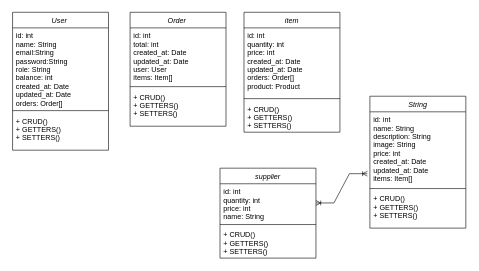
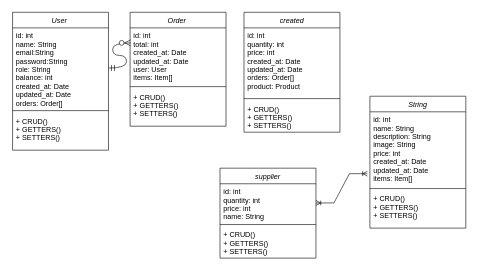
  <mxCell id="0" />
  <mxCell id="1" parent="0" />
  <mxCell id="2" value="User " style="swimlane;fontStyle=2;align=center;verticalAlign=top;childLayout=stackLayout;horizontal=1;startSize=26;horizontalStack=0;resizeParent=1;resizeLast=0;collapsible=1;marginBottom=0;rounded=0;shadow=0;strokeWidth=1;" parent="1" vertex="1"><mxGeometry x="20" y="20" width="160" height="230" as="geometry"><mxRectangle x="230" y="140" width="160" height="26" as="alternateBounds" /></mxGeometry></mxCell>
  <mxCell id="3" value="id: int&#10;name: String&#10;email:String&#10;password:String&#10;role: String&#10;balance: int&#10;created_at: Date&#10;updated_at: Date&#10;orders: Order[]&#10;" style="text;align=left;verticalAlign=top;spacingLeft=4;spacingRight=4;overflow=hidden;rotatable=0;points=[[0,0.5],[1,0.5]];portConstraint=eastwest;" parent="2" vertex="1"><mxGeometry y="26" width="160" height="134" as="geometry" /></mxCell>
  <mxCell id="4" value="" style="line;html=1;strokeWidth=1;align=left;verticalAlign=middle;spacingTop=-1;spacingLeft=3;spacingRight=3;rotatable=0;labelPosition=right;points=[];portConstraint=eastwest;" parent="2" vertex="1"><mxGeometry y="160" width="160" height="8" as="geometry" /></mxCell>
  <mxCell id="5" value="+ CRUD()&#10;+ GETTERS()&#10;+ SETTERS()" style="text;align=left;verticalAlign=top;spacingLeft=4;spacingRight=4;overflow=hidden;rotatable=0;points=[[0,0.5],[1,0.5]];portConstraint=eastwest;" parent="2" vertex="1"><mxGeometry y="168" width="160" height="52" as="geometry" /></mxCell>
  <mxCell id="6" value="Order " style="swimlane;fontStyle=2;align=center;verticalAlign=top;childLayout=stackLayout;horizontal=1;startSize=26;horizontalStack=0;resizeParent=1;resizeLast=0;collapsible=1;marginBottom=0;rounded=0;shadow=0;strokeWidth=1;" parent="1" vertex="1"><mxGeometry x="216" y="20" width="160" height="190" as="geometry"><mxRectangle x="230" y="140" width="160" height="26" as="alternateBounds" /></mxGeometry></mxCell>
  <mxCell id="7" value="id: int&#10;total: int&#10;created_at: Date&#10;updated_at: Date&#10;user: User&#10;items: Item[]&#10;" style="text;align=left;verticalAlign=top;spacingLeft=4;spacingRight=4;overflow=hidden;rotatable=0;points=[[0,0.5],[1,0.5]];portConstraint=eastwest;" parent="6" vertex="1"><mxGeometry y="26" width="160" height="94" as="geometry" /></mxCell>
  <mxCell id="8" value="" style="line;html=1;strokeWidth=1;align=left;verticalAlign=middle;spacingTop=-1;spacingLeft=3;spacingRight=3;rotatable=0;labelPosition=right;points=[];portConstraint=eastwest;" parent="6" vertex="1"><mxGeometry y="120" width="160" height="8" as="geometry" /></mxCell>
  <mxCell id="9" value="+ CRUD()&#10;+ GETTERS()&#10;+ SETTERS()" style="text;align=left;verticalAlign=top;spacingLeft=4;spacingRight=4;overflow=hidden;rotatable=0;points=[[0,0.5],[1,0.5]];portConstraint=eastwest;" parent="6" vertex="1"><mxGeometry y="128" width="160" height="62" as="geometry" /></mxCell>
- <mxCell id="10" value="item" style="swimlane;fontStyle=2;align=center;verticalAlign=top;childLayout=stackLayout;horizontal=1;startSize=26;horizontalStack=0;resizeParent=1;resizeLast=0;collapsible=1;marginBottom=0;rounded=0;shadow=0;strokeWidth=1;" parent="1" vertex="1"><mxGeometry x="406" y="20" width="160" height="200" as="geometry"><mxRectangle x="230" y="140" width="160" height="26" as="alternateBounds" /></mxGeometry></mxCell>
+ <mxCell id="10" value="created" style="swimlane;fontStyle=2;align=center;verticalAlign=top;childLayout=stackLayout;horizontal=1;startSize=26;horizontalStack=0;resizeParent=1;resizeLast=0;collapsible=1;marginBottom=0;rounded=0;shadow=0;strokeWidth=1;" parent="1" vertex="1"><mxGeometry x="406" y="20" width="160" height="200" as="geometry"><mxRectangle x="230" y="140" width="160" height="26" as="alternateBounds" /></mxGeometry></mxCell>
  <mxCell id="11" value="id: int&#10;quantity: int&#10;price: int&#10;created_at: Date&#10;updated_at: Date&#10;orders: Order[]&#10;product: Product" style="text;align=left;verticalAlign=top;spacingLeft=4;spacingRight=4;overflow=hidden;rotatable=0;points=[[0,0.5],[1,0.5]];portConstraint=eastwest;" parent="10" vertex="1"><mxGeometry y="26" width="160" height="114" as="geometry" /></mxCell>
  <mxCell id="12" value="" style="line;html=1;strokeWidth=1;align=left;verticalAlign=middle;spacingTop=-1;spacingLeft=3;spacingRight=3;rotatable=0;labelPosition=right;points=[];portConstraint=eastwest;" parent="10" vertex="1"><mxGeometry y="140" width="160" height="8" as="geometry" /></mxCell>
  <mxCell id="13" value="+ CRUD()&#10;+ GETTERS()&#10;+ SETTERS()" style="text;align=left;verticalAlign=top;spacingLeft=4;spacingRight=4;overflow=hidden;rotatable=0;points=[[0,0.5],[1,0.5]];portConstraint=eastwest;" parent="10" vertex="1"><mxGeometry y="148" width="160" height="52" as="geometry" /></mxCell>
  <mxCell id="14" value="String" style="swimlane;fontStyle=2;align=center;verticalAlign=top;childLayout=stackLayout;horizontal=1;startSize=26;horizontalStack=0;resizeParent=1;resizeLast=0;collapsible=1;marginBottom=0;rounded=0;shadow=0;strokeWidth=1;" parent="1" vertex="1"><mxGeometry x="616" y="160" width="160" height="220" as="geometry"><mxRectangle x="230" y="140" width="160" height="26" as="alternateBounds" /></mxGeometry></mxCell>
  <mxCell id="15" value="id: int&#10;name: String&#10;description: String&#10;image: String&#10;price: int&#10;created_at: Date&#10;updated_at: Date&#10;items: Item[]&#10;" style="text;align=left;verticalAlign=top;spacingLeft=4;spacingRight=4;overflow=hidden;rotatable=0;points=[[0,0.5],[1,0.5]];portConstraint=eastwest;" parent="14" vertex="1"><mxGeometry y="26" width="160" height="124" as="geometry" /></mxCell>
  <mxCell id="16" value="" style="line;html=1;strokeWidth=1;align=left;verticalAlign=middle;spacingTop=-1;spacingLeft=3;spacingRight=3;rotatable=0;labelPosition=right;points=[];portConstraint=eastwest;" parent="14" vertex="1"><mxGeometry y="150" width="160" height="8" as="geometry" /></mxCell>
  <mxCell id="17" value="+ CRUD()&#10;+ GETTERS()&#10;+ SETTERS()" style="text;align=left;verticalAlign=top;spacingLeft=4;spacingRight=4;overflow=hidden;rotatable=0;points=[[0,0.5],[1,0.5]];portConstraint=eastwest;" parent="14" vertex="1"><mxGeometry y="158" width="160" height="52" as="geometry" /></mxCell>
  <mxCell id="18" value="supplier" style="swimlane;fontStyle=2;align=center;verticalAlign=top;childLayout=stackLayout;horizontal=1;startSize=26;horizontalStack=0;resizeParent=1;resizeLast=0;collapsible=1;marginBottom=0;rounded=0;shadow=0;strokeWidth=1;" parent="1" vertex="1"><mxGeometry x="366" y="280" width="160" height="150" as="geometry"><mxRectangle x="230" y="140" width="160" height="26" as="alternateBounds" /></mxGeometry></mxCell>
  <mxCell id="19" value="id: int&#10;quantity: int&#10;price: int&#10;name: String" style="text;align=left;verticalAlign=top;spacingLeft=4;spacingRight=4;overflow=hidden;rotatable=0;points=[[0,0.5],[1,0.5]];portConstraint=eastwest;" parent="18" vertex="1"><mxGeometry y="26" width="160" height="64" as="geometry" /></mxCell>
  <mxCell id="20" value="" style="line;html=1;strokeWidth=1;align=left;verticalAlign=middle;spacingTop=-1;spacingLeft=3;spacingRight=3;rotatable=0;labelPosition=right;points=[];portConstraint=eastwest;" parent="18" vertex="1"><mxGeometry y="90" width="160" height="8" as="geometry" /></mxCell>
  <mxCell id="21" value="+ CRUD()&#10;+ GETTERS()&#10;+ SETTERS()" style="text;align=left;verticalAlign=top;spacingLeft=4;spacingRight=4;overflow=hidden;rotatable=0;points=[[0,0.5],[1,0.5]];portConstraint=eastwest;" parent="18" vertex="1"><mxGeometry y="98" width="160" height="52" as="geometry" /></mxCell>
+ <mxCell id="22" value="" style="edgeStyle=entityRelationEdgeStyle;fontSize=12;html=1;endArrow=ERzeroToMany;startArrow=ERmandOne;rounded=0;startSize=8;endSize=8;curved=1;exitX=1;exitY=0.5;exitDx=0;exitDy=0;entryX=0.006;entryY=0.266;entryDx=0;entryDy=0;entryPerimeter=0;" parent="1" source="3" target="7" edge="1"><mxGeometry width="100" height="100" relative="1" as="geometry"><mxPoint x="146" y="310" as="sourcePoint" /><mxPoint x="246" y="210" as="targetPoint" /></mxGeometry></mxCell>
  <mxCell id="23" value="" style="edgeStyle=entityRelationEdgeStyle;fontSize=12;html=1;endArrow=ERoneToMany;startArrow=ERoneToMany;rounded=0;exitX=1;exitY=0.5;exitDx=0;exitDy=0;entryX=-0.026;entryY=0.832;entryDx=0;entryDy=0;entryPerimeter=0;" parent="1" source="19" target="15" edge="1"><mxGeometry width="100" height="100" relative="1" as="geometry"><mxPoint x="356" y="230" as="sourcePoint" /><mxPoint x="456" y="130" as="targetPoint" /></mxGeometry></mxCell>
